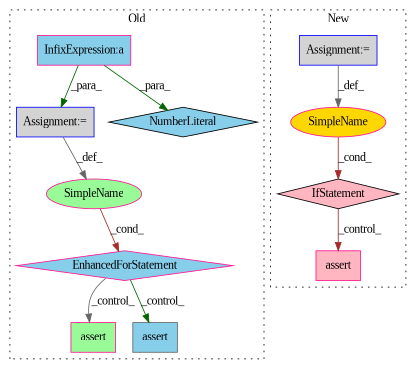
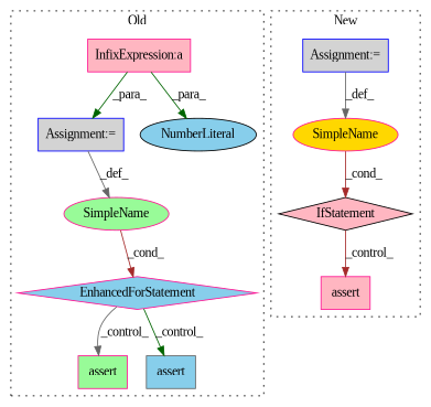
  digraph {
    fontname="Liberation Serif"
    node [a=7 color=deeppink fillcolor=skyblue fontname="Liberation Serif" l=1 s="1244,1327" shape=box style=filled]
    edge [color=gray40 fontname="Liberation Serif"]
    n1 [a=70 l="53,2" label=EnhancedForStatement shape=diamond]
    n2 [color=blue fillcolor=lightgrey l="53,2" label="Assignment:="]
    n3 [a=32 fillcolor=palegreen l="16,1" label=assert s="1394,1442"]
    n4 [a=42 fillcolor=palegreen label=SimpleName s=1301 shape=ellipse]
    n5 [a=6 color=gray40 l=7 label=assert s=1337]
-   n6 [a=27 l=3 label="InfixExpression:a" s=1322]
-   n7 [a=34 color=black label=NumberLiteral s=1325 shape=diamond]
+   n6 [a=27 fillcolor=lightpink l=3 label="InfixExpression:a" s=1322]
+   n7 [a=34 color=black label=NumberLiteral s=1325 shape=ellipse]
    n8 [a=6 fillcolor=lightpink l=7 label=assert s=2260]
    n9 [a=25 color=black fillcolor=lightpink l="4,2" label=IfStatement s="2219,2248" shape=diamond]
    n10 [a=42 fillcolor=gold label=SimpleName shape=ellipse l="" s=""]
    n11 [color=blue fillcolor=lightgrey label="Assignment:=" s=2093]
    subgraph cluster_1 {
      label=Old
      style=dotted
      n1
      n2
      n3
      n4
      n5
      n6
      n7
    }
    subgraph cluster_2 {
      label=New
      style=dotted
      n8
      n9
      n10
      n11
    }
    n1 -> n3 [label=_control_]
    n1 -> n5 [color=darkgreen label=_control_]
    n2 -> n4 [label=_def_]
    n4 -> n1 [color=brown label=_cond_]
    n6 -> n2 [color=darkgreen label=_para_]
    n6 -> n7 [color=darkgreen label=_para_]
    n9 -> n8 [color=brown label=_control_]
    n10 -> n9 [color=brown label=_cond_]
    n11 -> n10 [label=_def_]
  }
